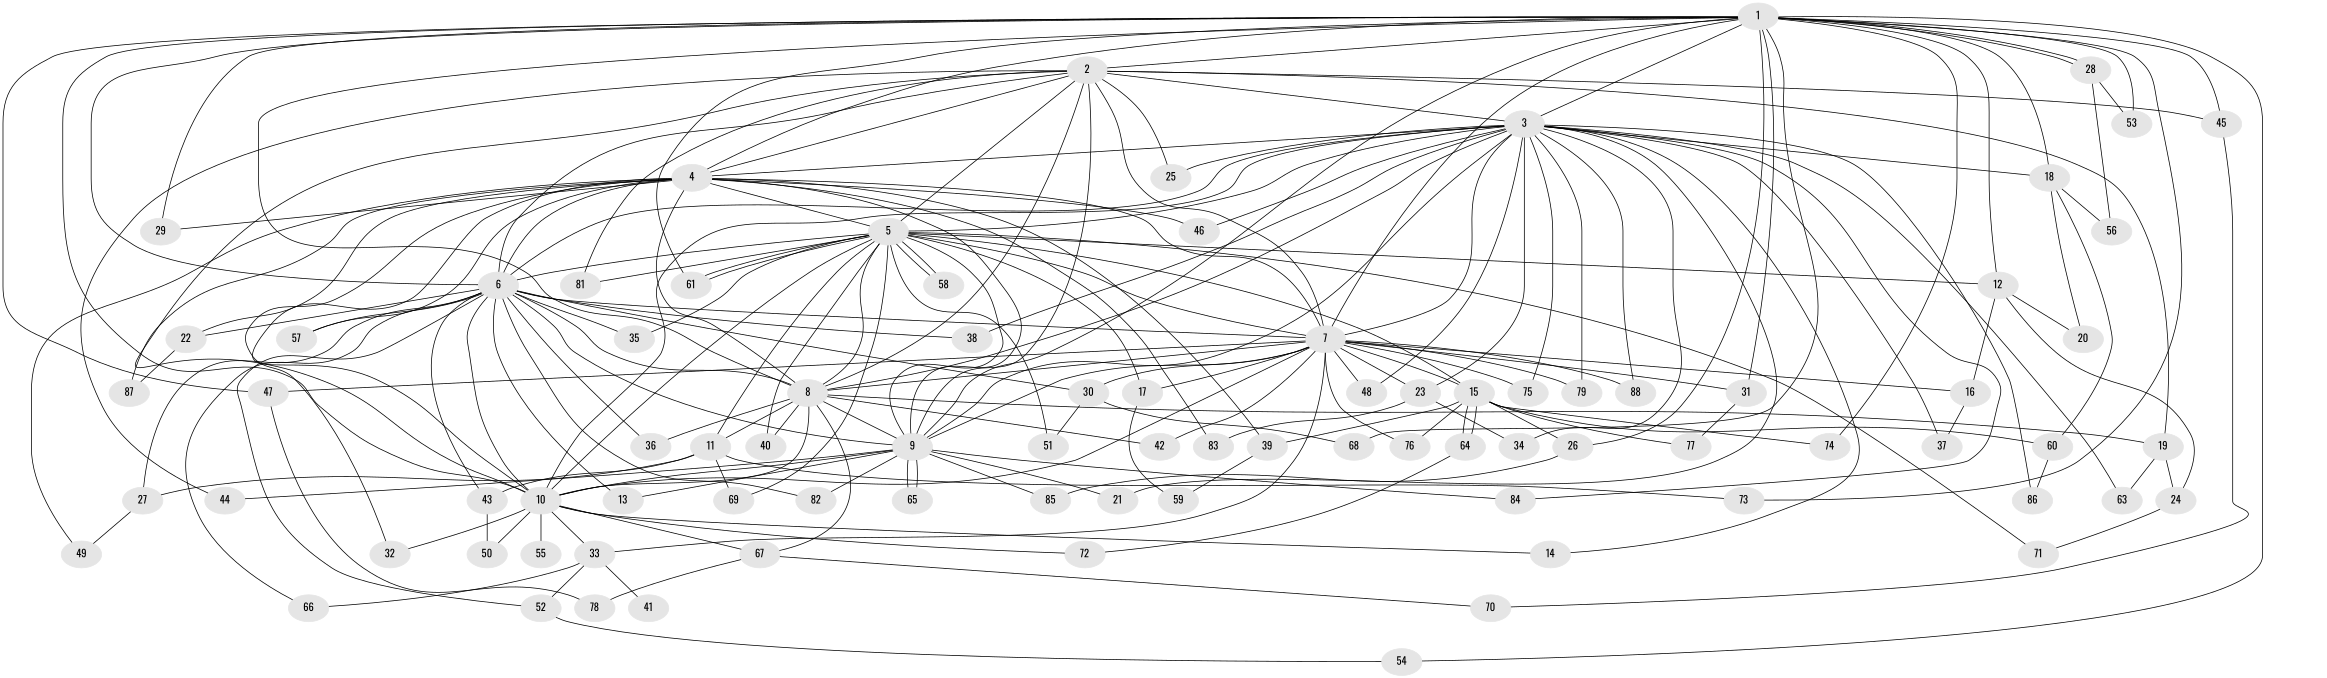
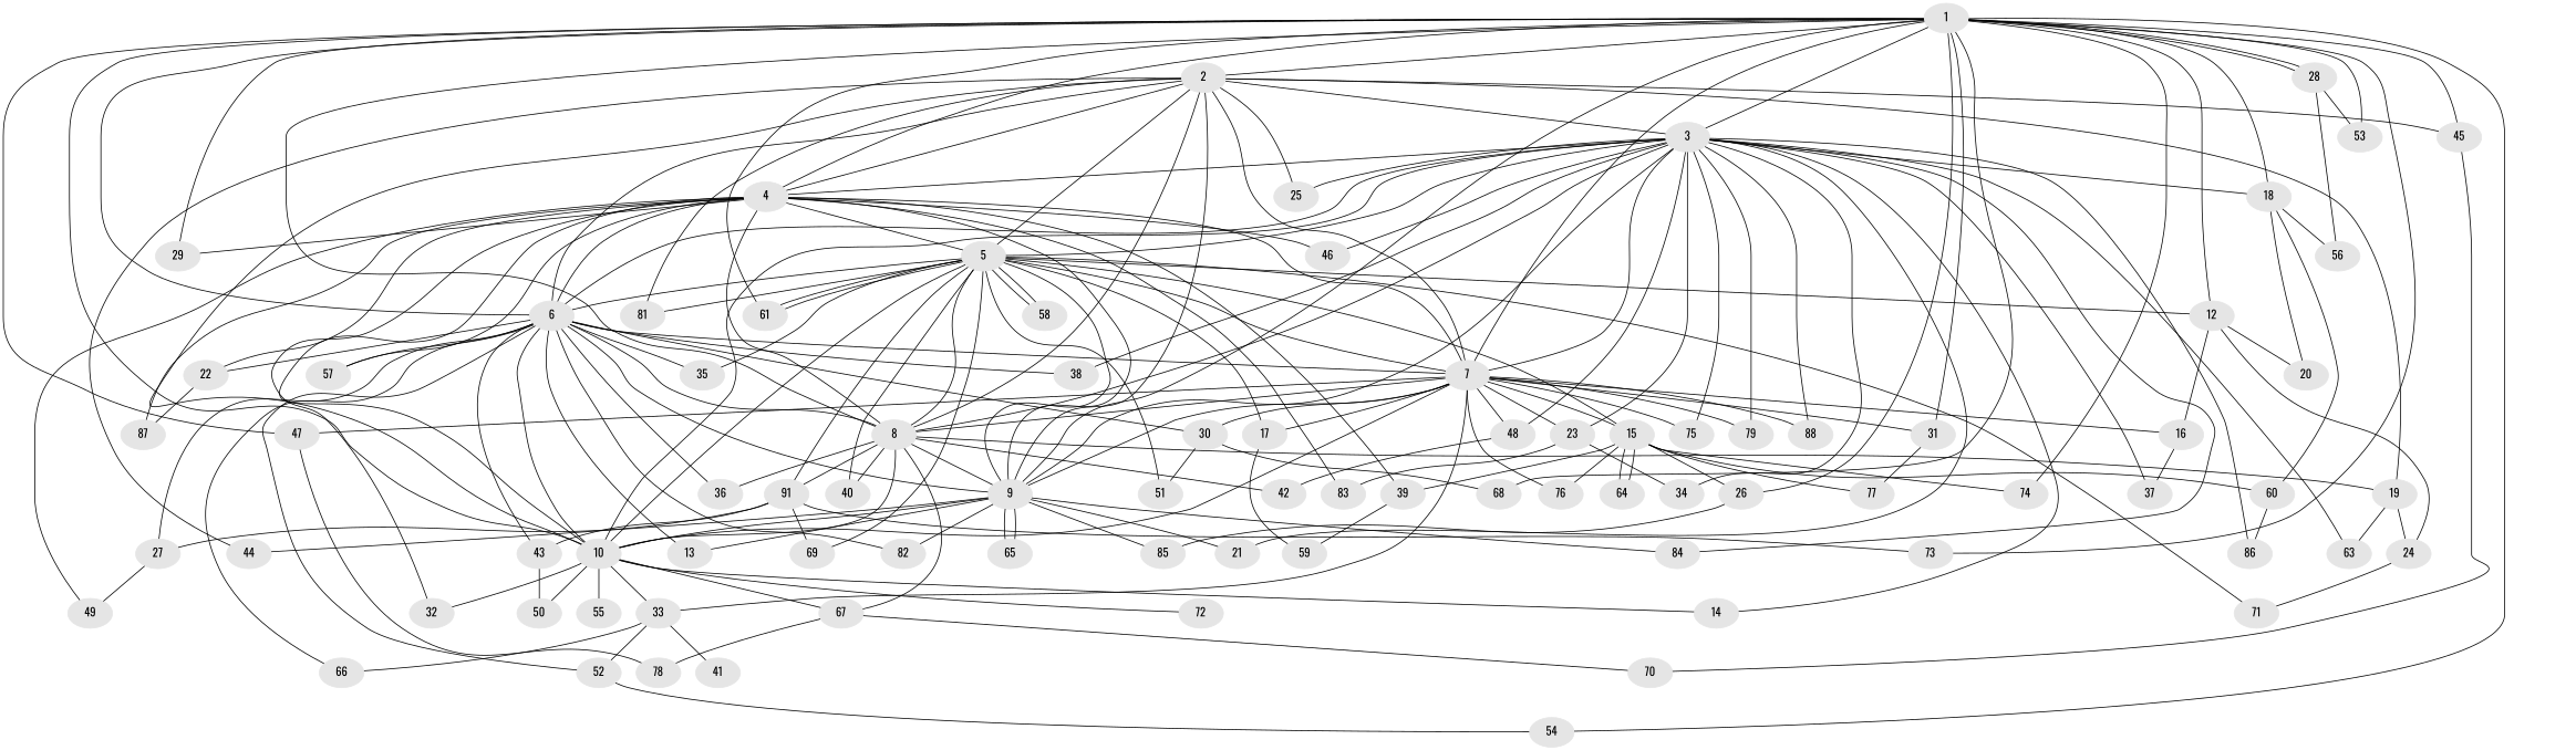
  graph {
    fontname=Oswald
    node [color=gray90 fontname=Oswald style=filled]
    edge [fontname=Oswald]
    1
    2
    3
    4
    6
    7
    8
    9
    10
    12
    18
    26
    28
    29
    31
    45
    47
    53
    54
    68
    73
    74
    61
    5
    19
    25
    44
    81
    14
    21
    23
    34
    37
    38
    46
    48
    63
    75
    79
    n40 [label=88]
    84
    86
    22
    32
    39
    49
    57
    83
    87
-   11
+   11 [label=91]
    15
    17
    35
    40
    51
    58
    69
    71
    13
    27
    30
    36
    43
    52
    66
    82
    16
    33
    42
    76
    67
    65
    85
    50
    55
    72
    20
    24
    60
    56
    77
    70
    78
    59
    64
    41
    1 -- 2
    1 -- 3
    1 -- 4
    1 -- 6
    1 -- 7
    1 -- 8
    1 -- 9
    1 -- 10
    1 -- 12
    1 -- 18
    1 -- 26
    1 -- 28
    1 -- 28
    1 -- 29
    1 -- 31
    1 -- 45
    1 -- 47
    1 -- 53
    1 -- 54
    1 -- 68
    1 -- 73
    1 -- 74
    1 -- 61
    2 -- 3
    2 -- 4
    2 -- 6
    2 -- 7
    2 -- 8
    2 -- 9
    2 -- 10
    2 -- 45
    2 -- 5
    2 -- 19
    2 -- 25
    2 -- 44
    2 -- 81
    3 -- 4
    3 -- 6
    3 -- 7
    3 -- 8
    3 -- 9
    3 -- 10
    3 -- 18
    3 -- 5
    3 -- 25
    3 -- 14
    3 -- 21
    3 -- 23
    3 -- 34
    3 -- 37
    3 -- 38
    3 -- 46
    3 -- 48
    3 -- 63
    3 -- 75
    3 -- 79
    3 -- n40
    3 -- 84
    3 -- 86
    4 -- 6
    4 -- 7
    4 -- 8
    4 -- 9
    4 -- 10
    4 -- 29
    4 -- 5
    4 -- 46
    4 -- 22
    4 -- 32
    4 -- 39
    4 -- 49
    4 -- 57
    4 -- 83
    4 -- 87
    6 -- 7
    6 -- 8
    6 -- 9
    6 -- 10
    6 -- 38
    6 -- 22
    6 -- 57
    6 -- 35
    6 -- 13
    6 -- 27
    6 -- 30
    6 -- 36
    6 -- 43
    6 -- 52
    6 -- 66
    6 -- 82
    7 -- 8
    7 -- 9
    7 -- 10
    7 -- 31
    7 -- 47
    7 -- 23
    7 -- 48
    7 -- 75
    7 -- 79
    7 -- n40
    7 -- 15
    7 -- 17
    7 -- 30
    7 -- 16
    7 -- 33
-   7 -- 42
+   48 -- 42
    7 -- 76
    8 -- 9
    8 -- 10
    8 -- 19
    8 -- 11
    8 -- 40
    8 -- 36
    8 -- 42
    8 -- 67
    9 -- 10
    9 -- 44
    9 -- 21
    9 -- 84
    9 -- 13
    9 -- 82
    9 -- 65
    9 -- 65
    9 -- 85
    10 -- 14
    10 -- 32
    10 -- 33
    10 -- 67
    10 -- 50
    10 -- 55
    10 -- 72
    12 -- 16
    12 -- 20
    12 -- 24
    18 -- 20
    18 -- 60
    18 -- 56
    26 -- 85
    28 -- 53
    28 -- 56
    31 -- 77
    45 -- 70
    47 -- 78
    5 -- 6
    5 -- 7
    5 -- 8
    5 -- 9
    5 -- 10
    5 -- 12
    5 -- 61
    5 -- 61
    5 -- 81
    5 -- 11
    5 -- 15
    5 -- 17
    5 -- 35
    5 -- 40
    5 -- 51
    5 -- 58
    5 -- 58
    5 -- 69
    5 -- 71
    19 -- 63
    19 -- 24
    23 -- 34
    23 -- 83
    22 -- 87
    39 -- 59
    11 -- 73
    11 -- 69
    11 -- 27
    11 -- 43
    15 -- 26
    15 -- 74
    15 -- 39
    15 -- 76
    15 -- 60
    15 -- 77
    15 -- 64
    15 -- 64
    17 -- 59
    27 -- 49
    30 -- 68
    30 -- 51
    43 -- 50
    52 -- 54
    16 -- 37
    33 -- 52
    33 -- 66
    33 -- 41
    67 -- 70
    67 -- 78
    24 -- 71
    60 -- 86
-   64 -- 72
  }
